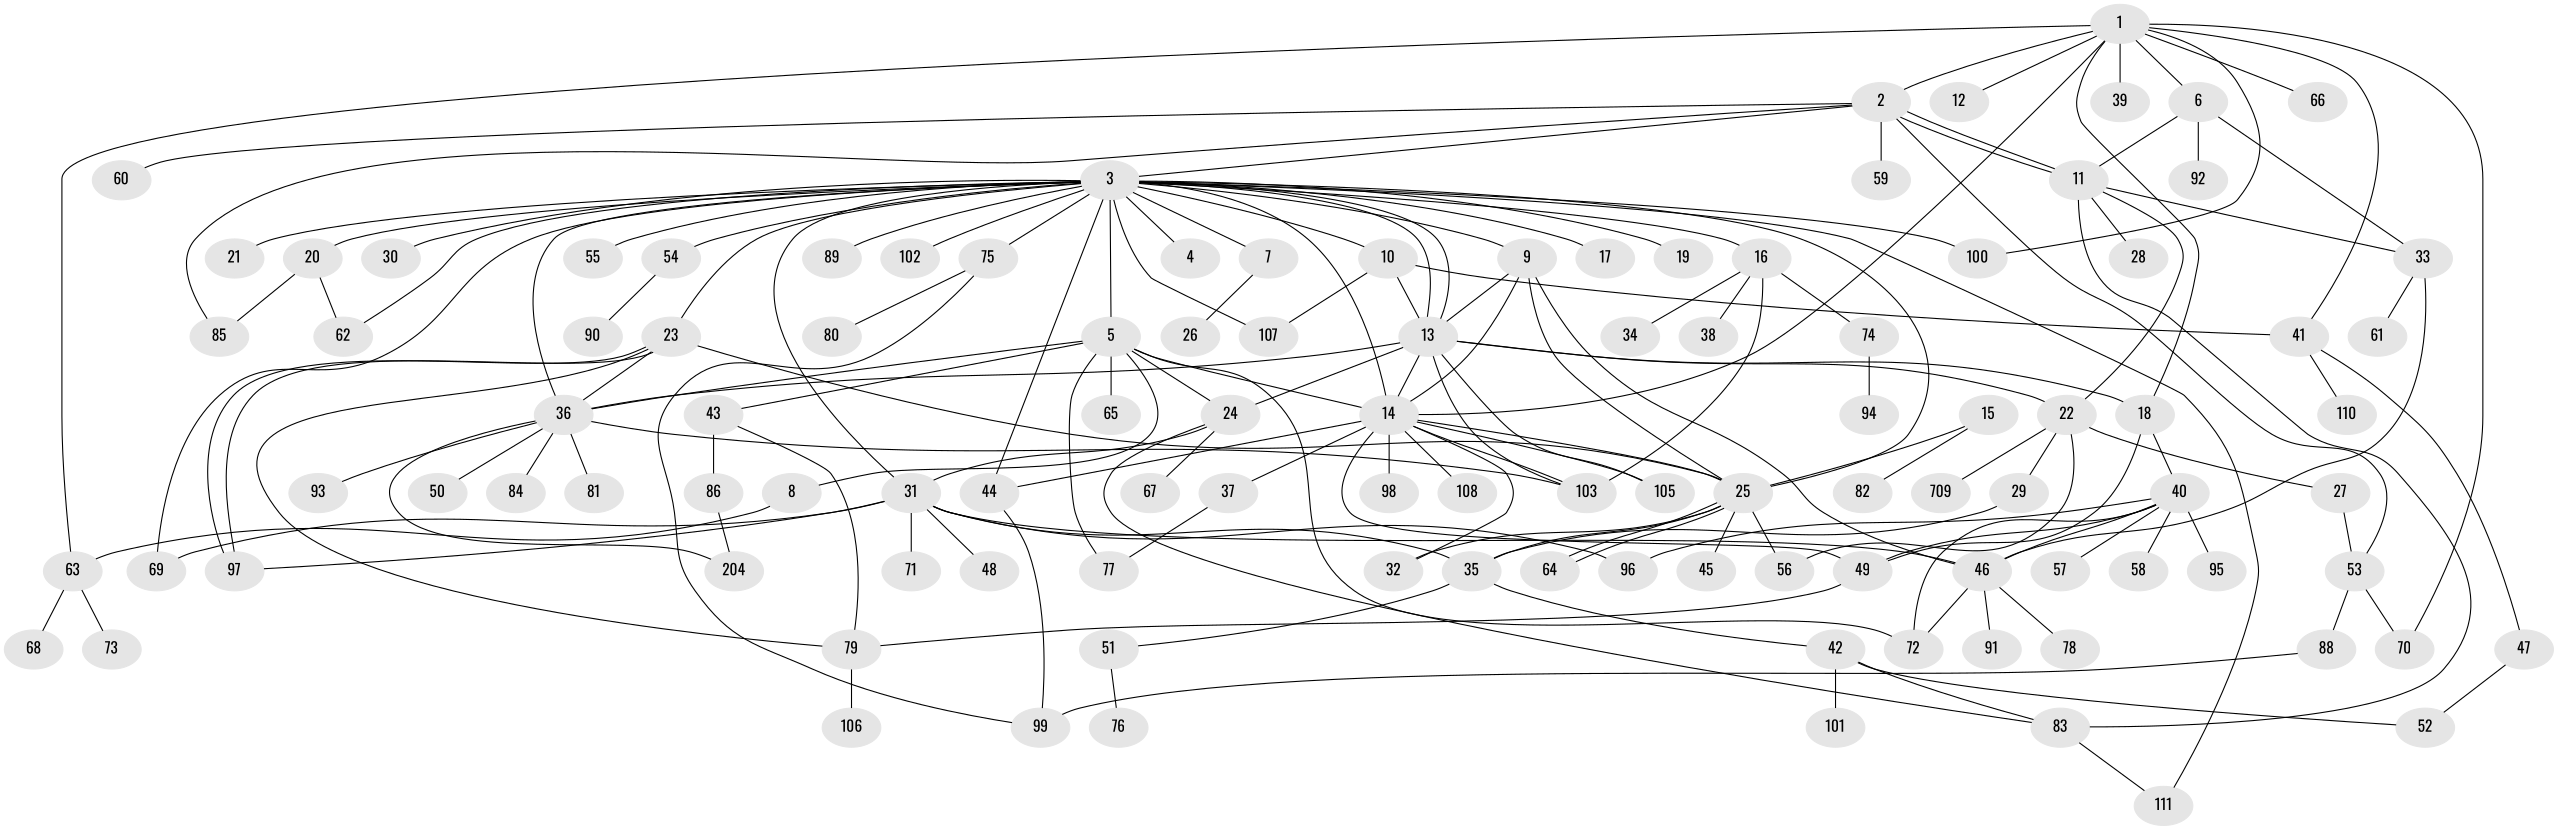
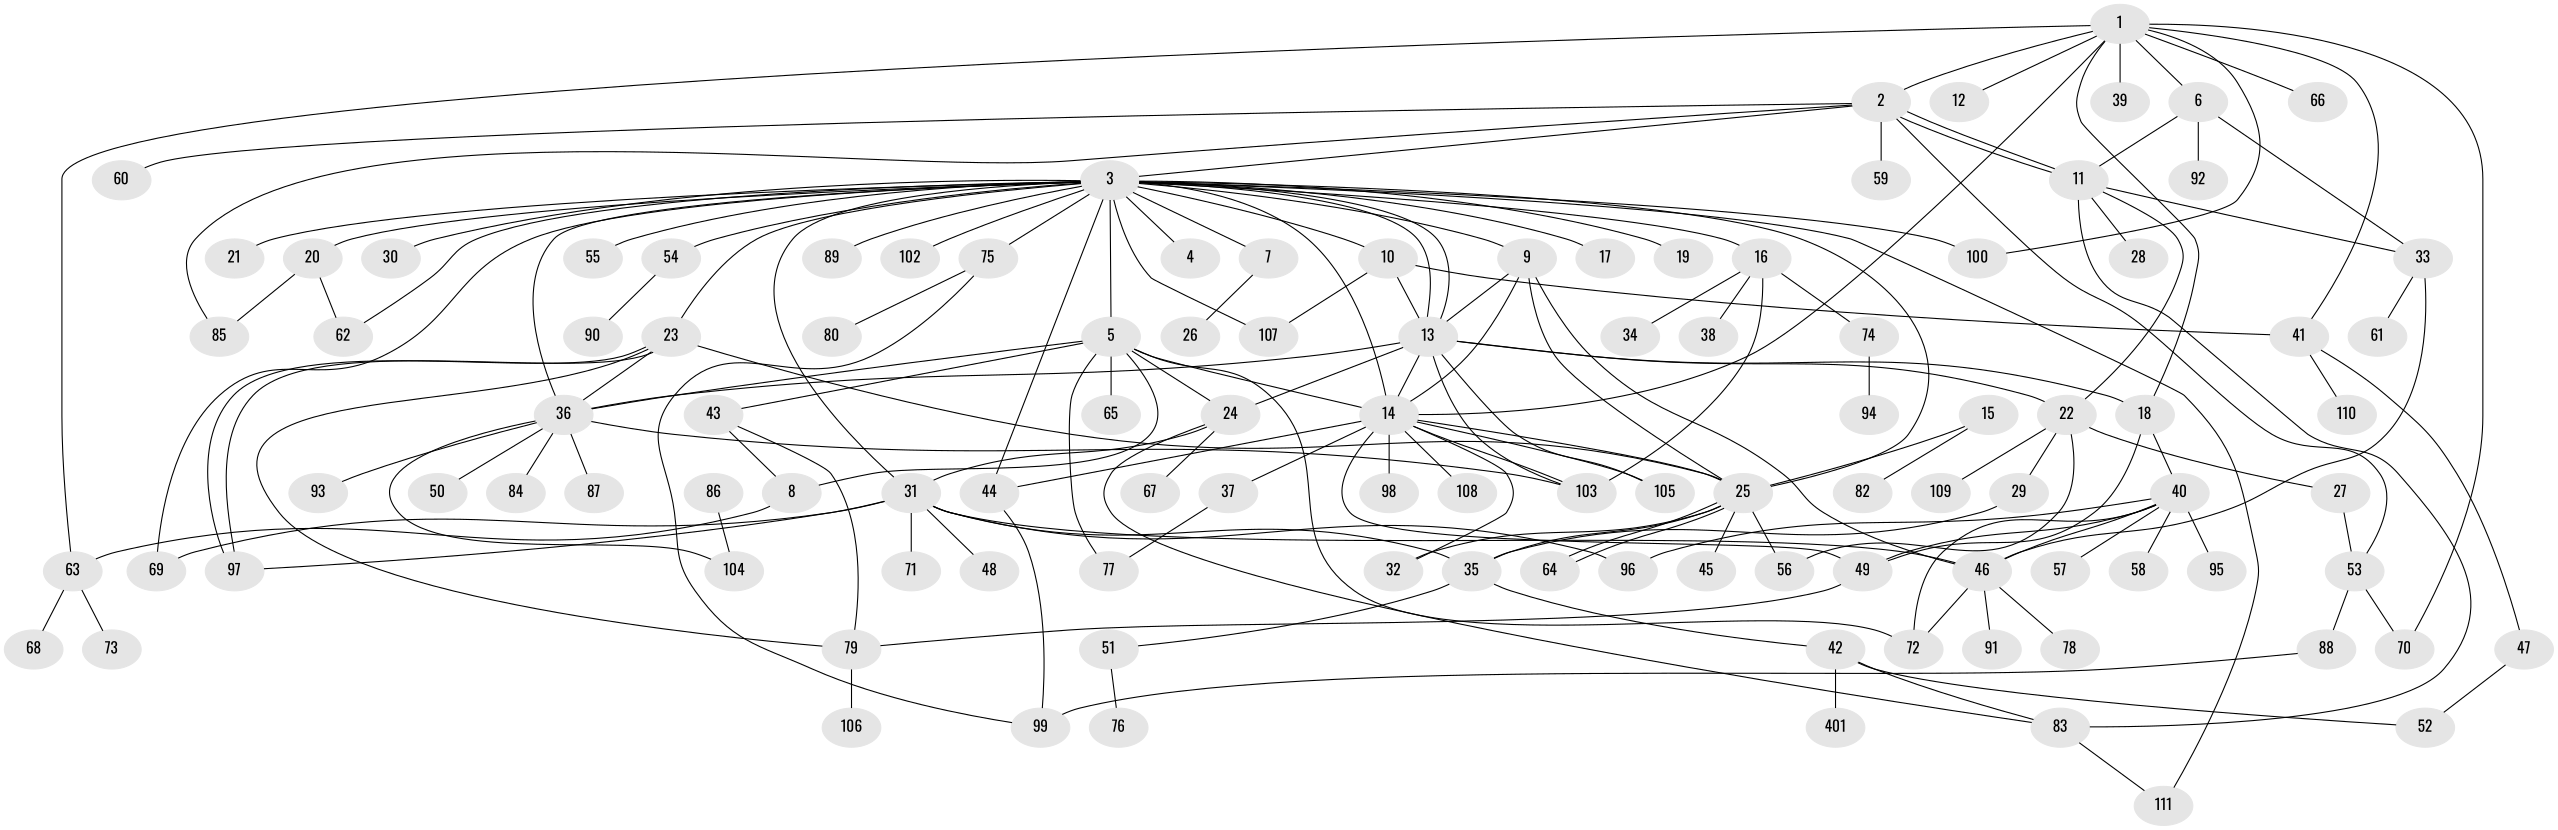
  graph {
    fontname=Oswald
    node [color=gray90 fontname=Oswald style=filled]
    edge [fontname=Oswald]
    1
    2
    6
    12
    14
    18
    39
    41
    63
    66
    70
    100
    3
    11
    53
    59
    60
    85
    33
    92
    25
    44
    103
    105
    32
    37
    98
    108
    49
    40
    47
    110
    68
    73
    4
    5
    7
    9
    10
    13
    16
    17
    19
    20
    21
    23
    30
    31
    36
    54
    55
    62
    69
    75
    89
    102
    107
    111
    22
    28
    83
    88
    8
    24
    43
    65
    72
    77
    26
    46
    34
    38
    74
    79
    97
    56
    35
    45
    64
    48
    71
    96
    50
    84
-   87 [label=81]
+   87
    93
-   104 [label=204]
+   104
    99
    90
    80
    67
    86
    61
    78
    91
    27
    29
-   109 [label=709]
+   109
    15
    82
    94
    57
    58
    95
    106
    42
    51
    52
-   101
+   101 [label=401]
    76
    1 -- 2
    1 -- 6
    1 -- 12
    1 -- 14
    1 -- 18
    1 -- 39
    1 -- 41
    1 -- 63
    1 -- 66
    1 -- 70
    1 -- 100
    2 -- 3
    2 -- 11
    2 -- 11
    2 -- 53
    2 -- 59
    2 -- 60
    2 -- 85
    6 -- 11
    6 -- 33
    6 -- 92
    14 -- 25
    14 -- 44
    14 -- 103
    14 -- 105
    14 -- 32
    14 -- 37
    14 -- 98
    14 -- 108
    14 -- 49
    18 -- 49
    18 -- 40
    41 -- 47
    41 -- 110
    63 -- 68
    63 -- 73
    3 -- 14
    3 -- 100
    3 -- 25
    3 -- 44
    3 -- 4
    3 -- 5
    3 -- 7
    3 -- 9
    3 -- 10
    3 -- 13
    3 -- 13
    3 -- 16
    3 -- 17
    3 -- 19
    3 -- 20
    3 -- 21
    3 -- 23
    3 -- 30
    3 -- 31
    3 -- 36
    3 -- 54
    3 -- 55
    3 -- 62
    3 -- 69
    3 -- 75
    3 -- 89
    3 -- 102
    3 -- 107
    3 -- 111
    11 -- 33
    11 -- 22
    11 -- 28
    11 -- 83
    53 -- 70
    53 -- 88
    33 -- 46
    33 -- 61
    25 -- 32
    25 -- 56
    25 -- 35
    25 -- 45
    25 -- 64
    25 -- 64
    44 -- 99
    37 -- 77
    49 -- 79
    40 -- 49
    40 -- 72
    40 -- 46
    40 -- 96
    40 -- 57
    40 -- 58
    40 -- 95
    47 -- 52
    5 -- 14
    5 -- 36
    5 -- 8
    5 -- 24
    5 -- 43
    5 -- 65
    5 -- 72
    5 -- 77
    7 -- 26
    9 -- 14
    9 -- 25
    9 -- 13
    9 -- 46
    10 -- 41
    10 -- 13
    10 -- 107
    13 -- 14
    13 -- 18
    13 -- 103
    13 -- 105
    13 -- 36
    13 -- 22
    13 -- 24
    16 -- 103
    16 -- 34
    16 -- 38
    16 -- 74
    20 -- 85
    20 -- 62
    23 -- 25
    23 -- 36
    23 -- 79
    23 -- 97
    23 -- 97
    31 -- 69
    31 -- 46
    31 -- 97
    31 -- 35
    31 -- 48
    31 -- 71
    31 -- 96
    36 -- 103
    36 -- 50
    36 -- 84
    36 -- 87
    36 -- 93
    36 -- 104
    54 -- 90
    75 -- 99
    75 -- 80
    22 -- 56
    22 -- 27
    22 -- 29
    22 -- 109
    83 -- 111
    88 -- 99
    8 -- 63
    24 -- 31
    24 -- 83
    24 -- 67
    43 -- 79
-   43 -- 86
+   43 -- 8
    46 -- 72
    46 -- 78
    46 -- 91
    74 -- 94
    79 -- 106
    35 -- 42
    35 -- 51
    86 -- 104
    27 -- 53
    29 -- 35
    15 -- 25
    15 -- 82
    42 -- 83
    42 -- 52
    42 -- 101
    51 -- 76
  }
